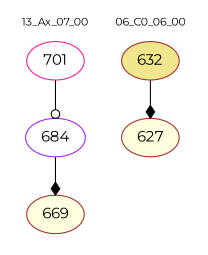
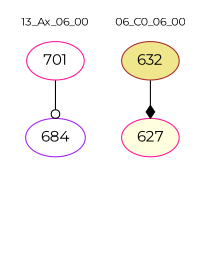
  digraph {
    fontname=Montserrat
    node [color=brown fillcolor=white fontname=Montserrat style=filled]
    edge [arrowhead=diamond color=black fontname=Montserrat style=solid]
    n1 [color=purple label=684]
-   n2 [fillcolor=lightyellow label=669]
    n3 [color=deeppink label=701]
    n4 [fillcolor=khaki label=632]
-   n5 [fillcolor=lightyellow label=627]
+   n5 [color=deeppink fillcolor=lightyellow label=627]
    subgraph cluster_1 {
      color=white
      fontsize=10
-     label="13_Ax_07_00"
+     label="13_Ax_06_00"
      n1
-     n2
      n3
    }
    subgraph cluster_2 {
      color=white
      fontsize=10
      label="06_C0_06_00"
      n4
      n5
    }
-   n1 -> n2
    n3 -> n1 [arrowhead=odot]
    n4 -> n5
  }
